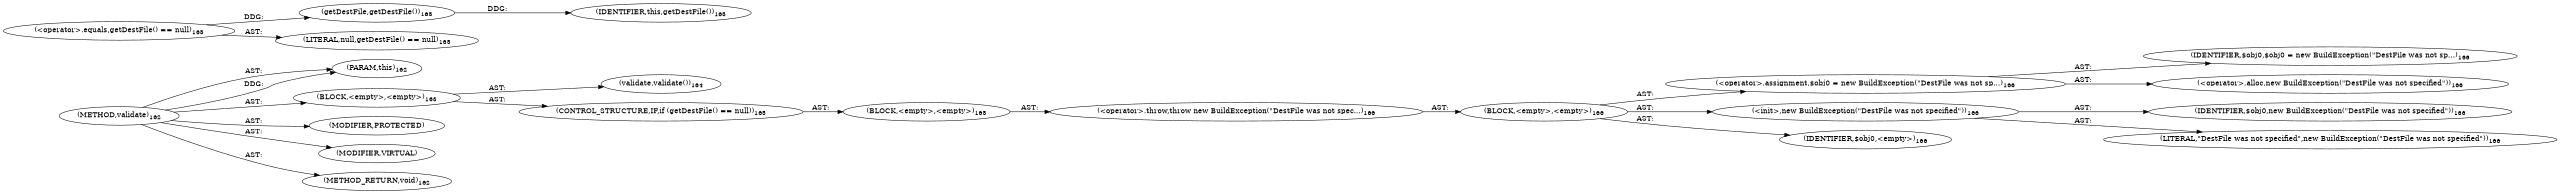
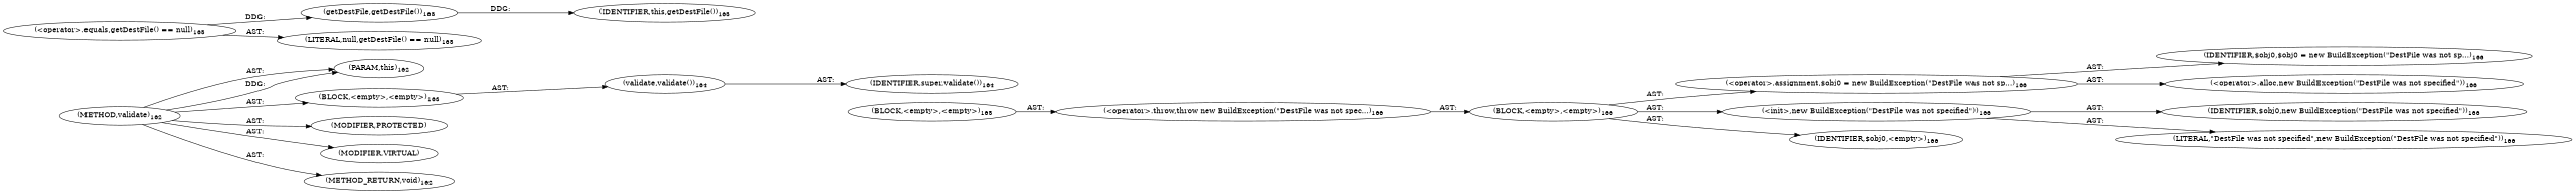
  digraph {
    rankdir=LR
    n1 [label=<(METHOD,validate)<SUB>162</SUB>>]
    n2 [label=<(PARAM,this)<SUB>162</SUB>>]
    n3 [label=<(BLOCK,&lt;empty&gt;,&lt;empty&gt;)<SUB>163</SUB>>]
    n4 [label=<(MODIFIER,PROTECTED)>]
    n5 [label=<(MODIFIER,VIRTUAL)>]
    n6 [label=<(METHOD_RETURN,void)<SUB>162</SUB>>]
    n7 [label=<(validate,validate())<SUB>164</SUB>>]
-   n8 [label=<(CONTROL_STRUCTURE,IF,if (getDestFile() == null))<SUB>165</SUB>>]
+   n9 [label=<(IDENTIFIER,super,validate())<SUB>164</SUB>>]
    n10 [label=<(BLOCK,&lt;empty&gt;,&lt;empty&gt;)<SUB>165</SUB>>]
    n11 [label=<(&lt;operator&gt;.equals,getDestFile() == null)<SUB>165</SUB>>]
    n12 [label=<(getDestFile,getDestFile())<SUB>165</SUB>>]
    n13 [label=<(LITERAL,null,getDestFile() == null)<SUB>165</SUB>>]
    n14 [label=<(&lt;operator&gt;.throw,throw new BuildException(&quot;DestFile was not spec...)<SUB>166</SUB>>]
    n15 [label=<(IDENTIFIER,this,getDestFile())<SUB>165</SUB>>]
    n16 [label=<(BLOCK,&lt;empty&gt;,&lt;empty&gt;)<SUB>166</SUB>>]
    n17 [label=<(&lt;operator&gt;.assignment,$obj0 = new BuildException(&quot;DestFile was not sp...)<SUB>166</SUB>>]
    n18 [label=<(&lt;init&gt;,new BuildException(&quot;DestFile was not specified&quot;))<SUB>166</SUB>>]
    n19 [label=<(IDENTIFIER,$obj0,&lt;empty&gt;)<SUB>166</SUB>>]
    n20 [label=<(IDENTIFIER,$obj0,$obj0 = new BuildException(&quot;DestFile was not sp...)<SUB>166</SUB>>]
    n21 [label=<(&lt;operator&gt;.alloc,new BuildException(&quot;DestFile was not specified&quot;))<SUB>166</SUB>>]
    n22 [label=<(IDENTIFIER,$obj0,new BuildException(&quot;DestFile was not specified&quot;))<SUB>166</SUB>>]
    n23 [label=<(LITERAL,&quot;DestFile was not specified&quot;,new BuildException(&quot;DestFile was not specified&quot;))<SUB>166</SUB>>]
    n1 -> n2 [label="AST: "]
    n1 -> n2 [label="DDG: "]
    n1 -> n3 [label="AST: "]
    n1 -> n4 [label="AST: "]
    n1 -> n5 [label="AST: "]
    n1 -> n6 [label="AST: "]
    n3 -> n7 [label="AST: "]
-   n3 -> n8 [label="AST: "]
-   n8 -> n10 [label="AST: "]
+   n7 -> n9 [label="AST: "]
    n10 -> n14 [label="AST: "]
    n11 -> n12 [label="DDG: "]
    n11 -> n13 [label="AST: "]
    n12 -> n15 [label="DDG: "]
    n14 -> n16 [label="AST: "]
    n16 -> n17 [label="AST: "]
    n16 -> n18 [label="AST: "]
    n16 -> n19 [label="AST: "]
    n17 -> n20 [label="AST: "]
    n17 -> n21 [label="AST: "]
    n18 -> n22 [label="AST: "]
    n18 -> n23 [label="AST: "]
  }
